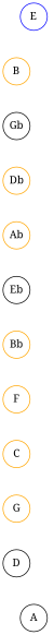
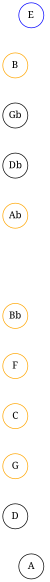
  graph {
    fontname="Noto Serif"
    mindist=.1
    node [color=orange fontname="Noto Serif" margin=0 shape=circle]
    edge [fontname="Noto Serif" style=invis]
    E [color=blue]
    B
    Gb [color=""]
-   Db
+   Db [color=""]
    Ab
-   Eb [color=""]
    Bb
    F
    C
    G
    D [color=black]
    A [color=""]
    subgraph sub_1 {
      E
      B
      Gb
      Db
      Ab
-     Eb
      Bb
      F
      C
      G
      D
      A
    }
    E -- B
    B -- Gb
    Gb -- Db
    Db -- Ab
-   Ab -- Eb
-   Eb -- Bb
    Bb -- F
    F -- C
    C -- G
    G -- D
    D -- A
    A -- E
  }
